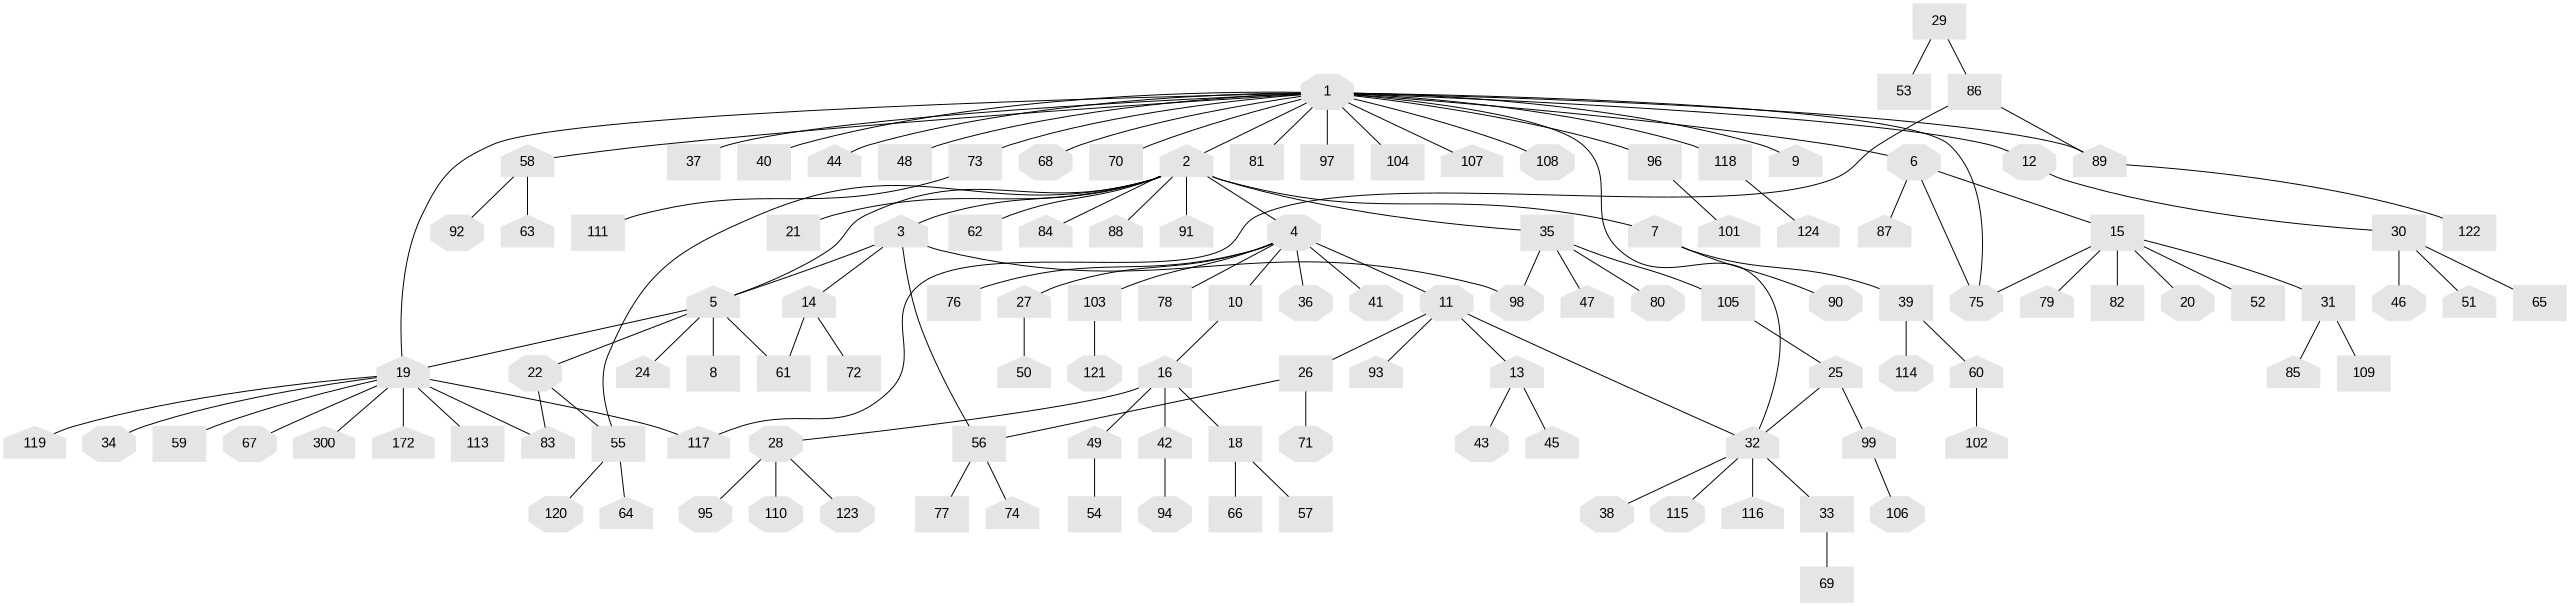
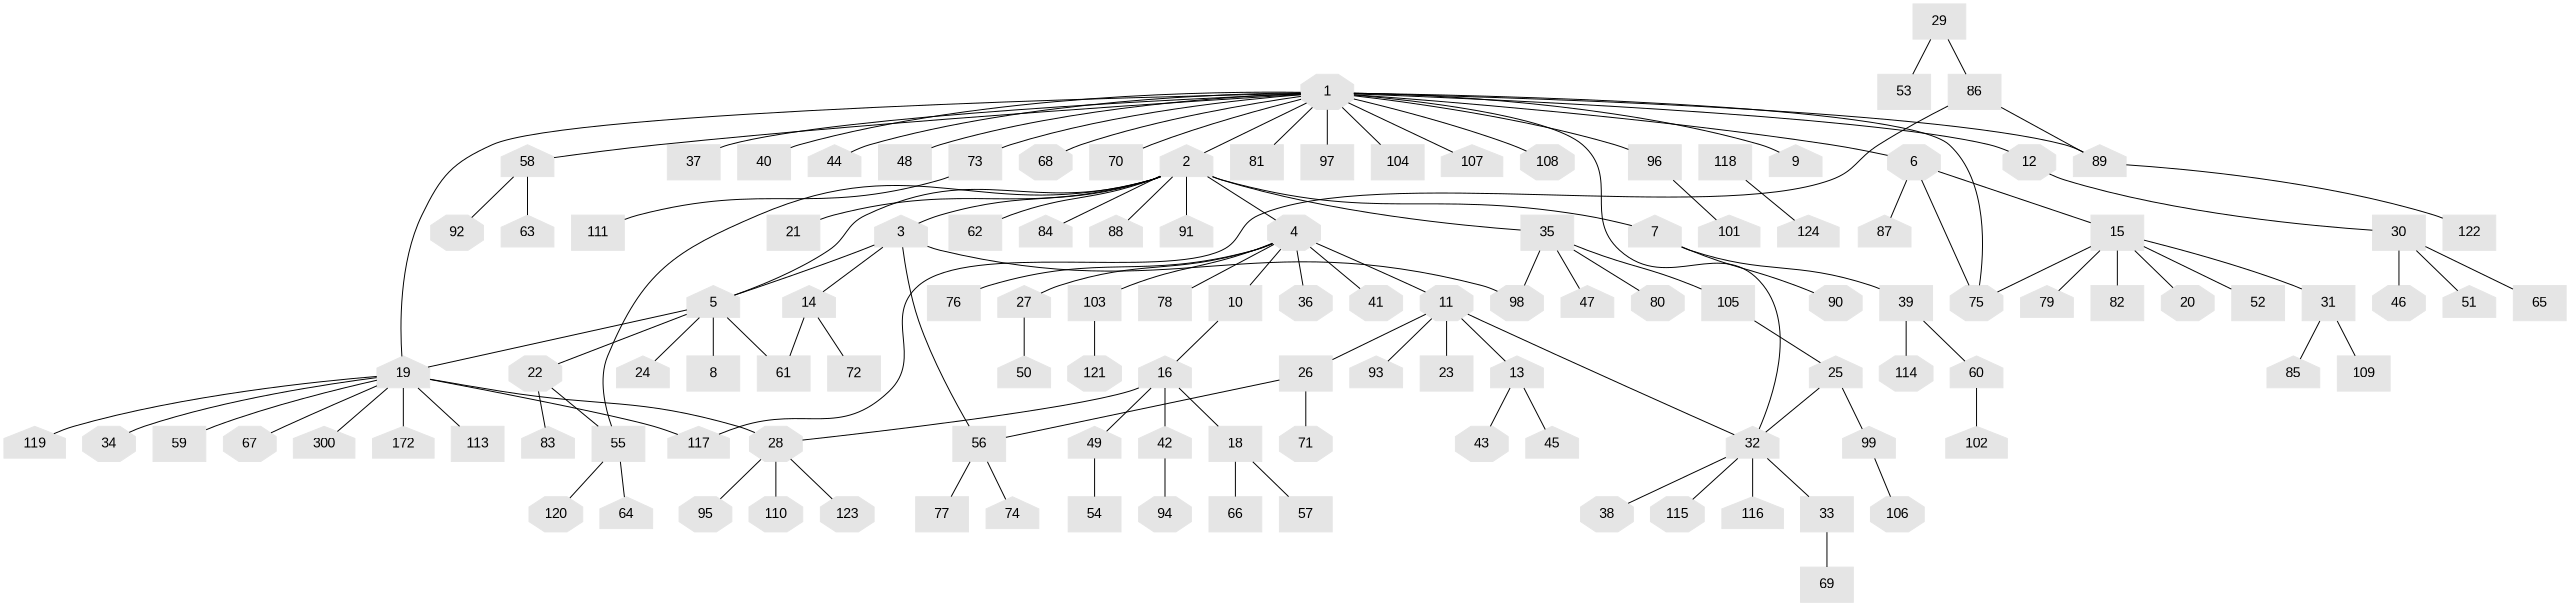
  graph {
    fontname="Liberation Sans"
    node [color=gray90 fontname="Liberation Sans" shape=box style=filled]
    edge [fontname="Liberation Sans"]
    1 [shape=octagon]
    2 [shape=house]
    6 [shape=octagon]
    9 [shape=house]
    12 [shape=octagon]
    19 [shape=house]
    32 [shape=house]
    37
    40
    44 [shape=house]
    48
    58 [shape=house]
    68 [shape=octagon]
    70
    73
    75 [shape=octagon]
    81
    89 [shape=house]
    96
    97
    104
    107 [shape=house]
    108 [shape=octagon]
    118
    3 [shape=house]
    4 [shape=octagon]
    5 [shape=house]
    7 [shape=house]
    21
    35
    55
    62
    84 [shape=house]
    88 [shape=house]
    91 [shape=house]
    15
    87 [shape=house]
    30
    28 [shape=octagon]
    34 [shape=octagon]
    59
    67 [shape=octagon]
    n43 [label=300 shape=house]
    n44 [label=172 shape=house]
    113
    117 [shape=house]
    119 [shape=house]
    33
    38 [shape=octagon]
    115 [shape=octagon]
    116 [shape=house]
    63 [shape=house]
    92 [shape=octagon]
    111
    122
    101 [shape=house]
    124 [shape=house]
    14 [shape=house]
    56
    98 [shape=octagon]
    10
    11 [shape=octagon]
    27 [shape=house]
    36 [shape=octagon]
    41 [shape=octagon]
    76
    78
    103
    8
    22 [shape=octagon]
    24 [shape=house]
    61
    39
    90 [shape=octagon]
    47 [shape=house]
    80 [shape=octagon]
    105
    64 [shape=house]
    120 [shape=octagon]
    72
    25 [shape=house]
    99 [shape=house]
    74 [shape=house]
    77
    16 [shape=house]
    13 [shape=house]
+   23
    26
    93 [shape=house]
    50 [shape=house]
    121 [shape=octagon]
    83 [shape=house]
    20 [shape=octagon]
    31
    52
    79 [shape=house]
    82
    60 [shape=house]
    114 [shape=octagon]
    18
    42 [shape=house]
    49 [shape=house]
    29
    53
    86
    43 [shape=octagon]
    45 [shape=house]
    71 [shape=octagon]
    46 [shape=octagon]
    51 [shape=house]
    65
    85 [shape=house]
    109
    57
    66
    95 [shape=octagon]
    110 [shape=octagon]
    123 [shape=octagon]
    94 [shape=octagon]
    54
    106 [shape=octagon]
    69
    102 [shape=house]
    1 -- 2
    1 -- 6
    1 -- 9
    1 -- 12
    1 -- 19
    1 -- 32
    1 -- 37
    1 -- 40
    1 -- 44
    1 -- 48
    1 -- 58
    1 -- 68
    1 -- 70
    1 -- 73
    1 -- 75
    1 -- 81
    1 -- 89
    1 -- 96
    1 -- 97
    1 -- 104
    1 -- 107
    1 -- 108
-   1 -- 118
    2 -- 3
    2 -- 4
    2 -- 5
    2 -- 7
    2 -- 21
    2 -- 35
    2 -- 55
    2 -- 62
    2 -- 84
    2 -- 88
    2 -- 91
    6 -- 75
    6 -- 15
    6 -- 87
    12 -- 30
-   19 -- 83
+   19 -- 28
    19 -- 34
    19 -- 59
    19 -- 67
    19 -- n43
    19 -- n44
    19 -- 113
    19 -- 117
    19 -- 119
    32 -- 33
    32 -- 38
    32 -- 115
    32 -- 116
    58 -- 63
    58 -- 92
    73 -- 111
    89 -- 122
    96 -- 101
    118 -- 124
    3 -- 5
    3 -- 14
    3 -- 56
    3 -- 98
    4 -- 10
    4 -- 11
    4 -- 27
    4 -- 36
    4 -- 41
    4 -- 76
    4 -- 78
    4 -- 103
    5 -- 19
    5 -- 8
    5 -- 22
    5 -- 24
    5 -- 61
    7 -- 39
    7 -- 90
    35 -- 98
    35 -- 47
    35 -- 80
    35 -- 105
    55 -- 64
    55 -- 120
    15 -- 75
    15 -- 20
    15 -- 31
    15 -- 52
    15 -- 79
    15 -- 82
    30 -- 46
    30 -- 51
    30 -- 65
    28 -- 95
    28 -- 110
    28 -- 123
    33 -- 69
    14 -- 61
    14 -- 72
    56 -- 74
    56 -- 77
    10 -- 16
    11 -- 32
    11 -- 13
+   11 -- 23
    11 -- 26
    11 -- 93
    27 -- 50
    103 -- 121
    22 -- 55
    22 -- 83
    39 -- 60
    39 -- 114
    105 -- 25
    25 -- 32
    25 -- 99
    99 -- 106
    16 -- 28
    16 -- 18
    16 -- 42
    16 -- 49
    13 -- 43
    13 -- 45
    26 -- 56
    26 -- 71
    31 -- 85
    31 -- 109
    60 -- 102
    18 -- 57
    18 -- 66
    42 -- 94
    49 -- 54
    29 -- 53
    29 -- 86
    86 -- 89
    86 -- 117
  }
